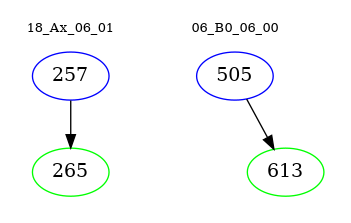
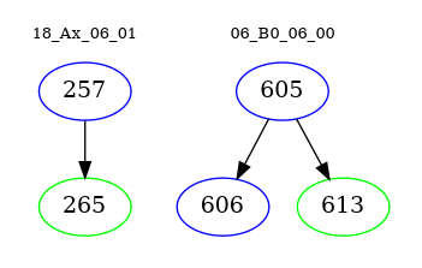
  digraph {
    node [color=blue]
    edge [color=black]
    n1 [label=257]
    n2 [color=green label=265]
-   n3 [label=505]
+   n3 [label=605]
+   n4 [label=606]
    n5 [color=green label=613]
    subgraph cluster_1 {
      color=white
      fontsize=10
      label="18_Ax_06_01"
      n1
      n2
    }
    subgraph cluster_2 {
      color=white
      fontsize=10
      label="06_B0_06_00"
      n3
+     n4
      n5
    }
    n1 -> n2
+   n3 -> n4
    n3 -> n5
  }
